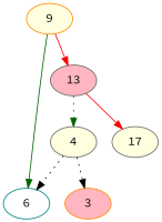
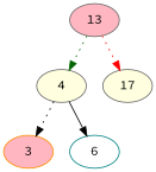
  strict digraph {
    fontname="Source Code Pro"
    node [color=gray40 fillcolor=lightyellow fontname="Source Code Pro" style=filled]
    edge [fontname="Source Code Pro" style=solid]
    3 [color=darkorange entry=true fillcolor=lightpink]
    4
    6 [color=teal fillcolor=white]
-   9 [color=darkorange]
    13 [fillcolor=lightpink]
    17
    4 -> 3 [style=dotted]
-   4 -> 6 [style=dotted]
-   9 -> 6 [color=darkgreen cond=true]
-   9 -> 13 [color=red cond=false]
+   4 -> 6
    13 -> 4 [color=darkgreen cond=true style=dotted]
-   13 -> 17 [color=red cond=false]
+   13 -> 17 [color=red cond=false style=dotted]
  }
